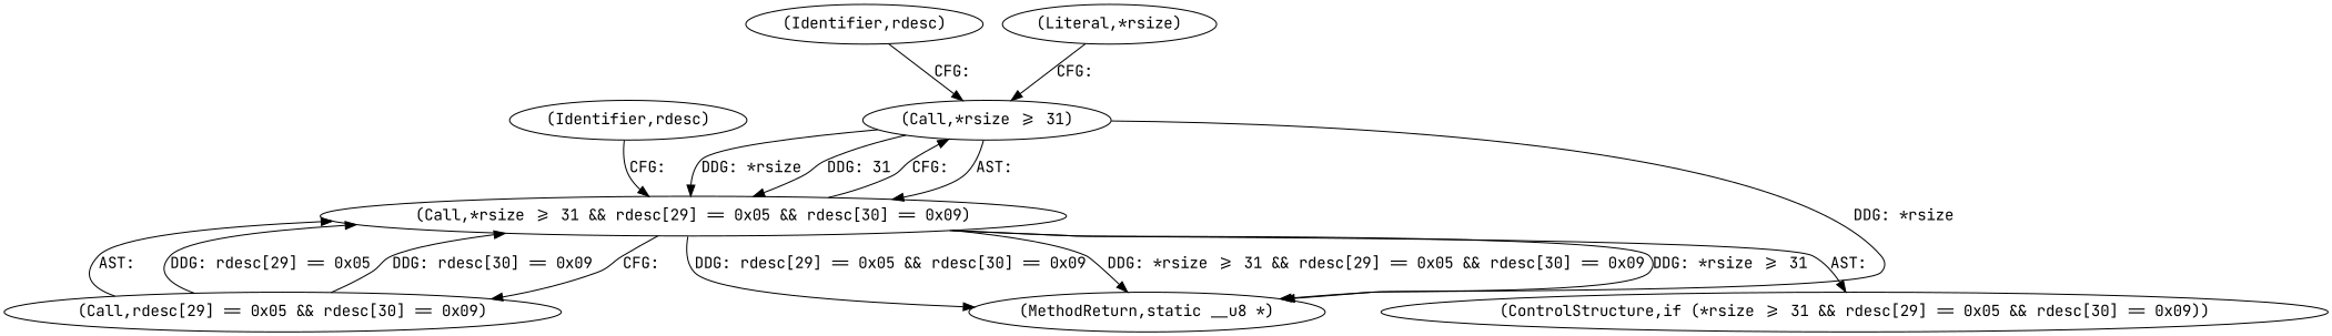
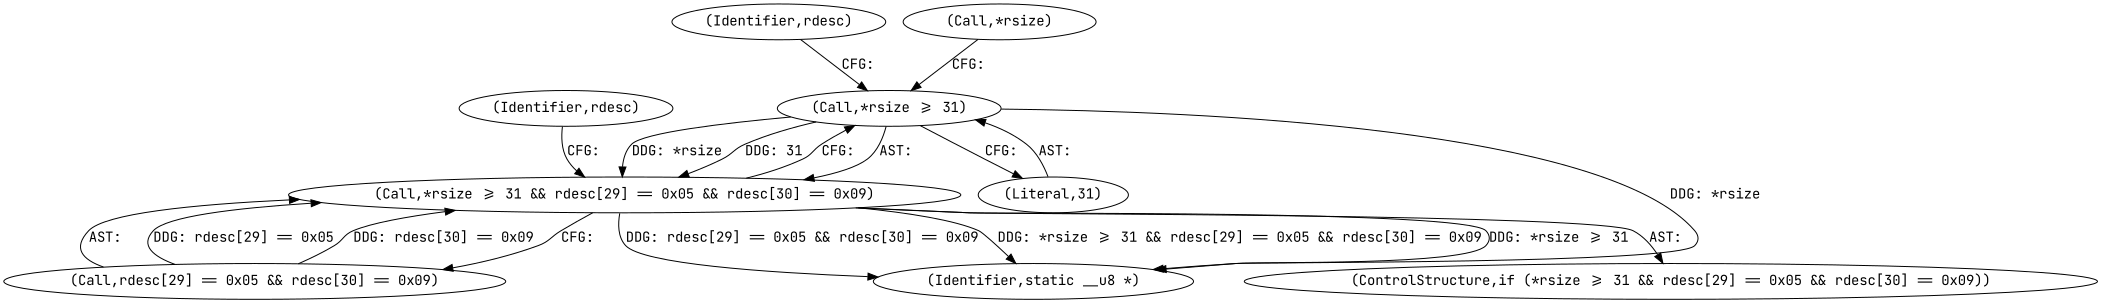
  digraph {
    fontname="JetBrains Mono"
    node [fontname="JetBrains Mono"]
    edge [fontname="JetBrains Mono"]
    n1 [label="(Call,*rsize >= 31)"]
    n2 [label="(Call,*rsize >= 31 && rdesc[29] == 0x05 && rdesc[30] == 0x09)"]
-   n4 [label="(MethodReturn,static __u8 *)"]
+   n3 [label="(Literal,31)"]
+   n4 [label="(Identifier,static __u8 *)"]
    n5 [label="(Call,rdesc[29] == 0x05 && rdesc[30] == 0x09)"]
    n6 [label="(ControlStructure,if (*rsize >= 31 && rdesc[29] == 0x05 && rdesc[30] == 0x09))"]
    n7 [label="(Identifier,rdesc)"]
-   n8 [label="(Literal,*rsize)"]
+   n8 [label="(Call,*rsize)"]
    n9 [label="(Identifier,rdesc)"]
    n1 -> n2 [label="AST: "]
    n1 -> n2 [label="DDG: *rsize"]
    n1 -> n2 [label="DDG: 31"]
+   n1 -> n3 [label="CFG: "]
    n1 -> n4 [label="DDG: *rsize"]
    n2 -> n1 [label="CFG: "]
    n2 -> n4 [label="DDG: *rsize >= 31"]
    n2 -> n4 [label="DDG: rdesc[29] == 0x05 && rdesc[30] == 0x09"]
    n2 -> n4 [label="DDG: *rsize >= 31 && rdesc[29] == 0x05 && rdesc[30] == 0x09"]
    n2 -> n5 [label="CFG: "]
    n2 -> n6 [label="AST: "]
+   n3 -> n1 [label="AST: "]
    n5 -> n2 [label="AST: "]
    n5 -> n2 [label="DDG: rdesc[29] == 0x05"]
    n5 -> n2 [label="DDG: rdesc[30] == 0x09"]
    n7 -> n1 [label="CFG: "]
    n8 -> n1 [label="CFG: "]
    n9 -> n2 [label="CFG: "]
  }
